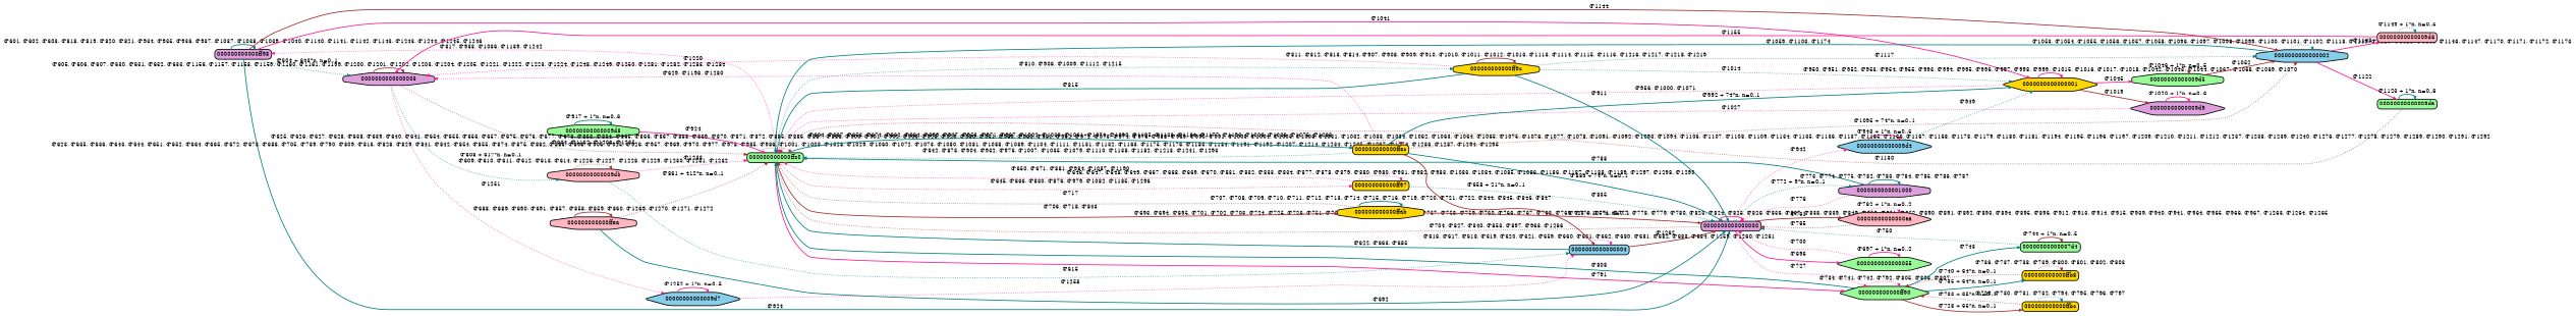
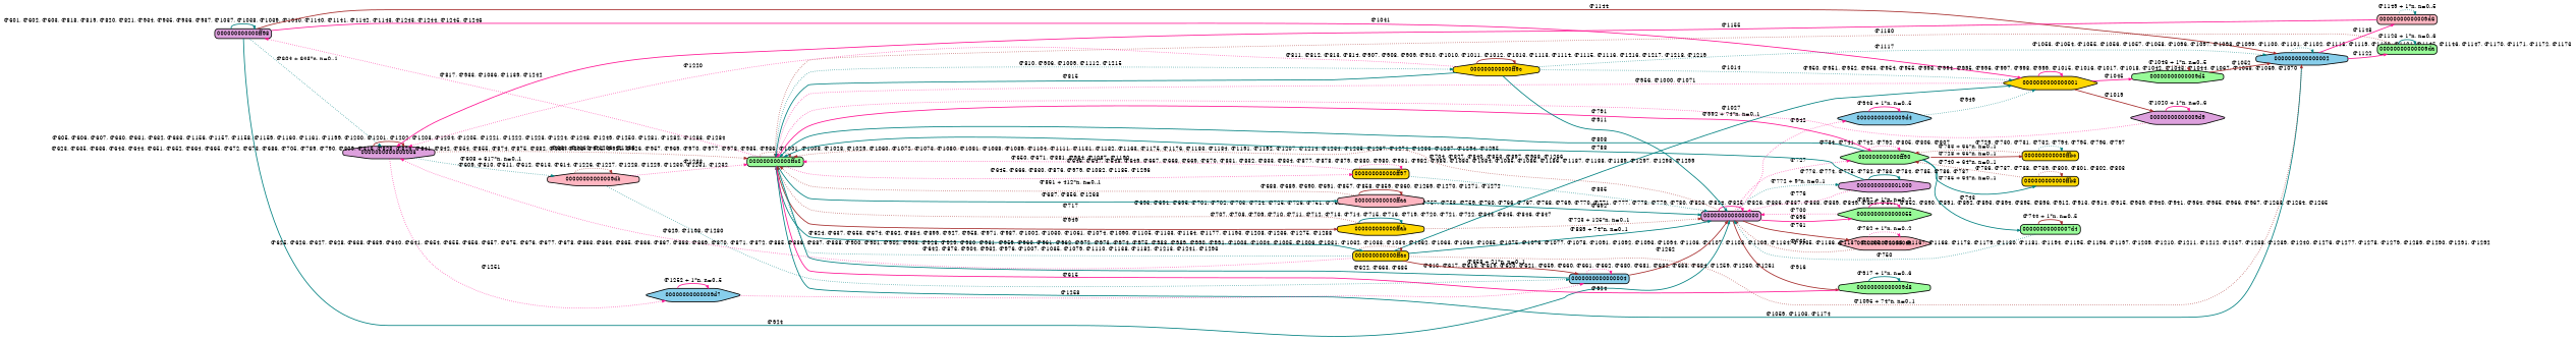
  digraph {
    rankdir=LR
    node [fillcolor=gold fontsize=20 penwidth=3 shape=box style="rounded,filled"]
    edge [arrowsize=1 color=teal fontsize=20 penwidth=3 style=dotted]
    "000000000000ff98" [fillcolor=plum]
    0000000000000003 [fillcolor=plum shape=octagon]
    0000000000000000 [fillcolor=plum]
    0000000000000001 [shape=hexagon]
    0000000000000002 [fillcolor=skyblue shape=octagon]
    "00000000000009db" [fillcolor=lightpink shape=octagon]
    "000000000000ffc0" [fillcolor=palegreen]
    "00000000000009d7" [fillcolor=skyblue shape=hexagon]
    "000000000000ff90" [fillcolor=palegreen shape=hexagon]
    0000000000000055 [fillcolor=palegreen shape=hexagon]
    "00000000000000aa" [fillcolor=lightpink shape=hexagon]
    0000000000001000 [fillcolor=plum shape=octagon]
    "00000000000009d8" [fillcolor=palegreen shape=octagon]
    "00000000000009d4" [fillcolor=skyblue shape=hexagon]
    "00000000000009d9" [fillcolor=plum shape=hexagon]
    "00000000000009d5" [fillcolor=palegreen shape=octagon]
    "00000000000009da" [fillcolor=palegreen]
    "00000000000009d6" [fillcolor=lightpink]
    0000000000000004 [fillcolor=skyblue]
    "000000000000ffac"
    "000000000000ff97"
    "000000000000ffaa" [fillcolor=lightpink shape=octagon]
    "000000000000ffab" [shape=octagon]
    "000000000000ff9c" [shape=octagon]
    "000000000000ffbc"
    "000000000000ffb8"
    "00000000000007d4" [fillcolor=palegreen]
    "000000000000ff98" -> "000000000000ff98" [label="@601, @602, @603, @818, @819, @820, @821, @934, @935, @936, @937, @1037, @1038, @1039, @1040, @1140, @1141, @1142, @1143, @1243, @1244, @1245, @1246" style=solid]
    "000000000000ff98" -> 0000000000000003 [label="@604 + 643*n, n=0..1"]
    "000000000000ff98" -> 0000000000000000 [label="@924" style=solid]
    "000000000000ff98" -> 0000000000000001 [color=deeppink label="@1041" style=solid]
    "000000000000ff98" -> 0000000000000002 [color=brown label="@1144" style=solid]
    0000000000000003 -> 0000000000000003 [color=brown label="@605, @606, @607, @630, @631, @632, @633, @1156, @1157, @1158, @1159, @1160, @1161, @1199, @1200, @1201, @1202, @1203, @1204, @1205, @1221, @1222, @1223, @1224, @1248, @1249, @1250, @1281, @1282, @1283, @1284" style=solid]
    0000000000000003 -> "00000000000009db" [label="@608 + 617*n, n=0..1"]
    0000000000000003 -> "000000000000ffc0" [color=brown label="@634, @1162, @1206, @1285"]
    0000000000000003 -> "00000000000009d7" [color=deeppink label="@1251"]
    0000000000000000 -> 0000000000000000 [color=deeppink label="@693, @694, @695, @701, @702, @703, @724, @725, @726, @751, @752, @753, @754, @755, @756, @757, @758, @759, @760, @766, @767, @768, @769, @770, @771, @777, @778, @779, @780, @823, @824, @825, @826, @836, @837, @838, @839, @849, @850, @851, @852, @890, @891, @892, @893, @894, @895, @896, @912, @913, @914, @915, @939, @940, @941, @964, @965, @966, @967, @1263, @1264, @1265" style=solid]
    0000000000000000 -> "000000000000ffc0" [color=brown label="@704, @827, @840, @853, @897, @968, @1266"]
    0000000000000000 -> "000000000000ff90" [color=deeppink label="@727"]
    0000000000000000 -> 0000000000000055 [color=deeppink label="@696" style=solid]
    0000000000000000 -> "00000000000000aa" [color=brown label="@761" style=solid]
    0000000000000000 -> 0000000000001000 [label="@772 + 9*n, n=0..1"]
+   0000000000000000 -> "00000000000009d8" [color=brown label="@916" style=solid]
    0000000000000000 -> "00000000000009d4" [color=deeppink label="@942"]
    0000000000000001 -> 0000000000000001 [color=deeppink label="@950, @951, @952, @953, @954, @955, @993, @994, @995, @996, @997, @998, @999, @1015, @1016, @1017, @1018, @1042, @1043, @1044, @1067, @1068, @1069, @1070" style=solid]
    0000000000000001 -> "000000000000ffc0" [color=deeppink label="@956, @1000, @1071"]
    0000000000000001 -> "00000000000009d9" [color=brown label="@1019" style=solid]
    0000000000000001 -> "00000000000009d5" [color=deeppink label="@1045" style=solid]
    0000000000000002 -> 0000000000000002 [label="@1053, @1054, @1055, @1056, @1057, @1058, @1096, @1097, @1098, @1099, @1100, @1101, @1102, @1118, @1119, @1120, @1121, @1145, @1146, @1147, @1170, @1171, @1172, @1173"]
    0000000000000002 -> "000000000000ffc0" [label="@1059, @1103, @1174" style=solid]
    0000000000000002 -> "00000000000009da" [color=deeppink label="@1122" style=solid]
    0000000000000002 -> "00000000000009d6" [color=deeppink label="@1148" style=solid]
    "00000000000009db" -> "00000000000009db" [color=brown label="@609, @610, @611, @612, @613, @614, @1226, @1227, @1228, @1229, @1230, @1231, @1232"]
    "00000000000009db" -> "000000000000ffc0" [color=deeppink label="@1233"]
    "00000000000009db" -> 0000000000000004 [label="@615"]
    "000000000000ffc0" -> "000000000000ff98" [color=deeppink label="@817, @933, @1036, @1139, @1242"]
    "000000000000ffc0" -> "000000000000ffc0" [color=brown label="@623, @635, @636, @643, @644, @651, @652, @664, @665, @672, @673, @686, @705, @789, @790, @809, @816, @828, @829, @841, @842, @854, @855, @874, @875, @882, @883, @898, @905, @925, @926, @957, @969, @970, @977, @978, @985, @986, @1001, @1008, @1028, @1029, @1060, @1072, @1073, @1080, @1081, @1088, @1089, @1104, @1111, @1131, @1132, @1163, @1175, @1176, @1183, @1184, @1191, @1192, @1207, @1214, @1234, @1235, @1267, @1274, @1286, @1287, @1294, @1295"]
    "000000000000ffc0" -> "000000000000ff90" [color=deeppink label="@791" style=solid]
    "000000000000ffc0" -> "000000000000ffac" [label="@624, @637, @653, @674, @862, @884, @899, @927, @958, @971, @987, @1002, @1030, @1061, @1074, @1090, @1105, @1133, @1164, @1177, @1193, @1208, @1236, @1275, @1288" style=solid]
    "000000000000ffc0" -> "000000000000ff97" [color=deeppink label="@645, @666, @830, @876, @979, @1082, @1185, @1296"]
-   "000000000000ffc0" -> "000000000000ffab" [color=brown label="@706, @718, @843" style=solid]
+   "000000000000ffc0" -> "000000000000ffaa" [label="@687, @856, @1268" style=solid]
+   "000000000000ffc0" -> "000000000000ffab" [color=brown label="@949" style=solid]
    "000000000000ffc0" -> "000000000000ff9c" [label="@810, @906, @1009, @1112, @1215"]
    "00000000000009d7" -> "00000000000009d7" [color=deeppink label="@1252 + 1*n, n=0..5" style=solid]
    "00000000000009d7" -> 0000000000000004 [color=deeppink label="@1258"]
    "000000000000ff90" -> "000000000000ffc0" [label="@808" style=solid]
    "000000000000ff90" -> "000000000000ff90" [color=deeppink label="@734, @741, @742, @792, @805, @806, @807"]
    "000000000000ff90" -> "000000000000ffbc" [color=brown label="@728 + 65*n, n=0..1" style=solid]
    "000000000000ff90" -> "000000000000ffb8" [label="@735 + 64*n, n=0..1" style=solid]
    "000000000000ff90" -> "00000000000007d4" [label="@743" style=solid]
    0000000000000055 -> 0000000000000000 [color=deeppink label="@700"]
    0000000000000055 -> 0000000000000055 [color=deeppink label="@697 + 1*n, n=0..2" style=solid]
    "00000000000000aa" -> 0000000000000000 [color=brown label="@765"]
    "00000000000000aa" -> "00000000000000aa" [color=deeppink label="@762 + 1*n, n=0..2"]
    0000000000001000 -> 0000000000000000 [color=deeppink label="@776"]
    0000000000001000 -> "000000000000ffc0" [label="@788" style=solid]
    0000000000001000 -> 0000000000001000 [label="@773, @774, @775, @782, @783, @784, @785, @786, @787" style=solid]
    "00000000000009d8" -> "000000000000ffc0" [color=deeppink label="@924" style=solid]
    "00000000000009d8" -> "00000000000009d8" [label="@917 + 1*n, n=0..6" style=solid]
    "00000000000009d4" -> 0000000000000001 [label="@949"]
    "00000000000009d4" -> "00000000000009d4" [color=deeppink label="@943 + 1*n, n=0..5" style=solid]
    "00000000000009d9" -> "000000000000ffc0" [color=deeppink label="@1027"]
    "00000000000009d9" -> "00000000000009d9" [color=deeppink label="@1020 + 1*n, n=0..6" style=solid]
    "00000000000009d5" -> 0000000000000002 [color=brown label="@1052" style=solid]
    "00000000000009d5" -> "00000000000009d5" [color=brown label="@1046 + 1*n, n=0..5"]
    "00000000000009da" -> "000000000000ffc0" [color=brown label="@1130"]
    "00000000000009da" -> "00000000000009da" [label="@1123 + 1*n, n=0..6" style=solid]
    "00000000000009d6" -> 0000000000000003 [color=deeppink label="@1155" style=solid]
    "00000000000009d6" -> "00000000000009d6" [label="@1149 + 1*n, n=0..5"]
    0000000000000004 -> 0000000000000000 [color=brown label="@1262" style=solid]
    0000000000000004 -> "000000000000ffc0" [label="@622, @663, @685" style=solid]
    0000000000000004 -> 0000000000000004 [color=deeppink label="@616, @617, @618, @619, @620, @621, @659, @660, @661, @662, @680, @681, @682, @683, @684, @1259, @1260, @1261"]
    "000000000000ffac" -> 0000000000000003 [color=deeppink label="@629, @1198, @1280"]
    "000000000000ffac" -> 0000000000000000 [label="@889 + 74*n, n=0..1" style=solid]
    "000000000000ffac" -> 0000000000000001 [label="@992 + 74*n, n=0..1" style=solid]
    "000000000000ffac" -> 0000000000000002 [color=brown label="@1095 + 74*n, n=0..1"]
    "000000000000ffac" -> "000000000000ffc0" [label="@642, @873, @904, @932, @976, @1007, @1035, @1079, @1110, @1138, @1182, @1213, @1241, @1293"]
    "000000000000ffac" -> 0000000000000004 [color=brown label="@658 + 21*n, n=0..1" style=solid]
    "000000000000ffac" -> "000000000000ffac" [color=brown label="@625, @626, @627, @628, @638, @639, @640, @641, @654, @655, @656, @657, @675, @676, @677, @678, @863, @864, @865, @866, @867, @868, @869, @870, @871, @872, @885, @886, @887, @888, @900, @901, @902, @903, @928, @929, @930, @931, @959, @960, @961, @962, @972, @973, @974, @975, @988, @989, @990, @991, @1003, @1004, @1005, @1006, @1031, @1032, @1033, @1034, @1062, @1063, @1064, @1065, @1075, @1076, @1077, @1078, @1091, @1092, @1093, @1094, @1106, @1107, @1108, @1109, @1134, @1135, @1136, @1137, @1165, @1166, @1167, @1168, @1178, @1179, @1180, @1181, @1194, @1195, @1196, @1197, @1209, @1210, @1211, @1212, @1237, @1238, @1239, @1240, @1276, @1277, @1278, @1279, @1289, @1290, @1291, @1292"]
    "000000000000ff97" -> 0000000000000000 [label="@835"]
    "000000000000ff97" -> "000000000000ffc0" [color=deeppink label="@650, @671, @881, @984, @1087, @1190"]
    "000000000000ff97" -> "000000000000ff97" [color=deeppink label="@646, @647, @648, @649, @667, @668, @669, @670, @831, @832, @833, @834, @877, @878, @879, @880, @980, @981, @982, @983, @1083, @1084, @1085, @1086, @1186, @1187, @1188, @1189, @1297, @1298, @1299"]
    "000000000000ffaa" -> 0000000000000000 [label="@692" style=solid]
    "000000000000ffaa" -> "000000000000ffc0" [color=brown label="@861 + 412*n, n=0..1"]
    "000000000000ffaa" -> "000000000000ffaa" [color=brown label="@688, @689, @690, @691, @857, @858, @859, @860, @1269, @1270, @1271, @1272" style=solid]
-   "000000000000ffab" -> 0000000000000000 [color=brown label="@723 + 125*n, n=0..1" style=solid]
+   "000000000000ffab" -> 0000000000000000 [color=brown label="@723 + 125*n, n=0..1"]
    "000000000000ffab" -> "000000000000ffc0" [color=brown label="@717"]
    "000000000000ffab" -> "000000000000ffab" [label="@707, @708, @709, @710, @711, @712, @713, @714, @715, @716, @719, @720, @721, @722, @844, @845, @846, @847" style=solid]
    "000000000000ff9c" -> 0000000000000003 [color=deeppink label="@1220"]
    "000000000000ff9c" -> 0000000000000000 [label="@911" style=solid]
    "000000000000ff9c" -> 0000000000000001 [label="@1014"]
    "000000000000ff9c" -> 0000000000000002 [label="@1117"]
    "000000000000ff9c" -> "000000000000ffc0" [label="@815" style=solid]
    "000000000000ff9c" -> "000000000000ff9c" [color=brown label="@811, @812, @813, @814, @907, @908, @909, @910, @1010, @1011, @1012, @1013, @1113, @1114, @1115, @1116, @1216, @1217, @1218, @1219" style=solid]
    "000000000000ffbc" -> "000000000000ff90" [color=brown label="@733 + 65*n, n=0..1"]
    "000000000000ffbc" -> "000000000000ffbc" [label="@729, @730, @731, @732, @794, @795, @796, @797"]
    "000000000000ffb8" -> "000000000000ff90" [color=brown label="@740 + 64*n, n=0..1"]
    "000000000000ffb8" -> "000000000000ffb8" [color=brown label="@736, @737, @738, @739, @800, @801, @802, @803"]
    "00000000000007d4" -> 0000000000000000 [label="@750"]
    "00000000000007d4" -> "00000000000007d4" [color=brown label="@744 + 1*n, n=0..5" style=solid]
  }
